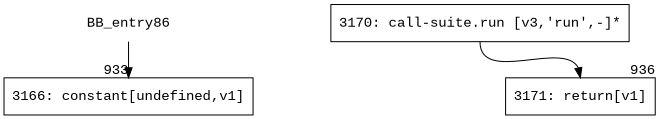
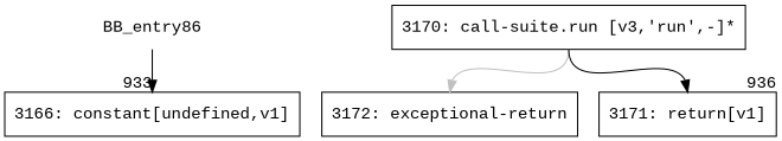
  digraph {
    fontname="Liberation Mono"
    rankdir=TD
    node [fontname="Liberation Mono" shape=record]
    edge [fontname="Liberation Mono" headport=n tailport=s]
    n1 [label=BB_entry86 shape=none]
    n2 [label="{3166: constant[undefined,v1]}"]
    n3 [label="{3170: call-suite.run [v3,'run',-]*}"]
+   n4 [label="{3172: exceptional-return}"]
    n5 [label="{3171: return[v1]}"]
    n1 -> n2 [headlabel="    933"]
+   n3 -> n4 [color=gray]
    n3 -> n5 [headlabel="      936"]
  }
